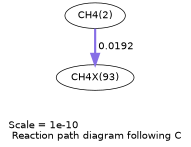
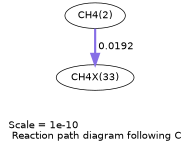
  digraph {
    fontname=Helvetica
    label="Scale = 1e-10\l Reaction path diagram following C"
    node [fontname=Helvetica]
    n1 [label="CH4(2)"]
-   n2 [label="CH4X(93)"]
+   n2 [label="CH4X(33)"]
    n1 -> n2 [arrowsize=1.51 color="0.7, 0.519, 0.9" fontname=Helvetica label=" 0.0192" penwidth=3.01]
  }
